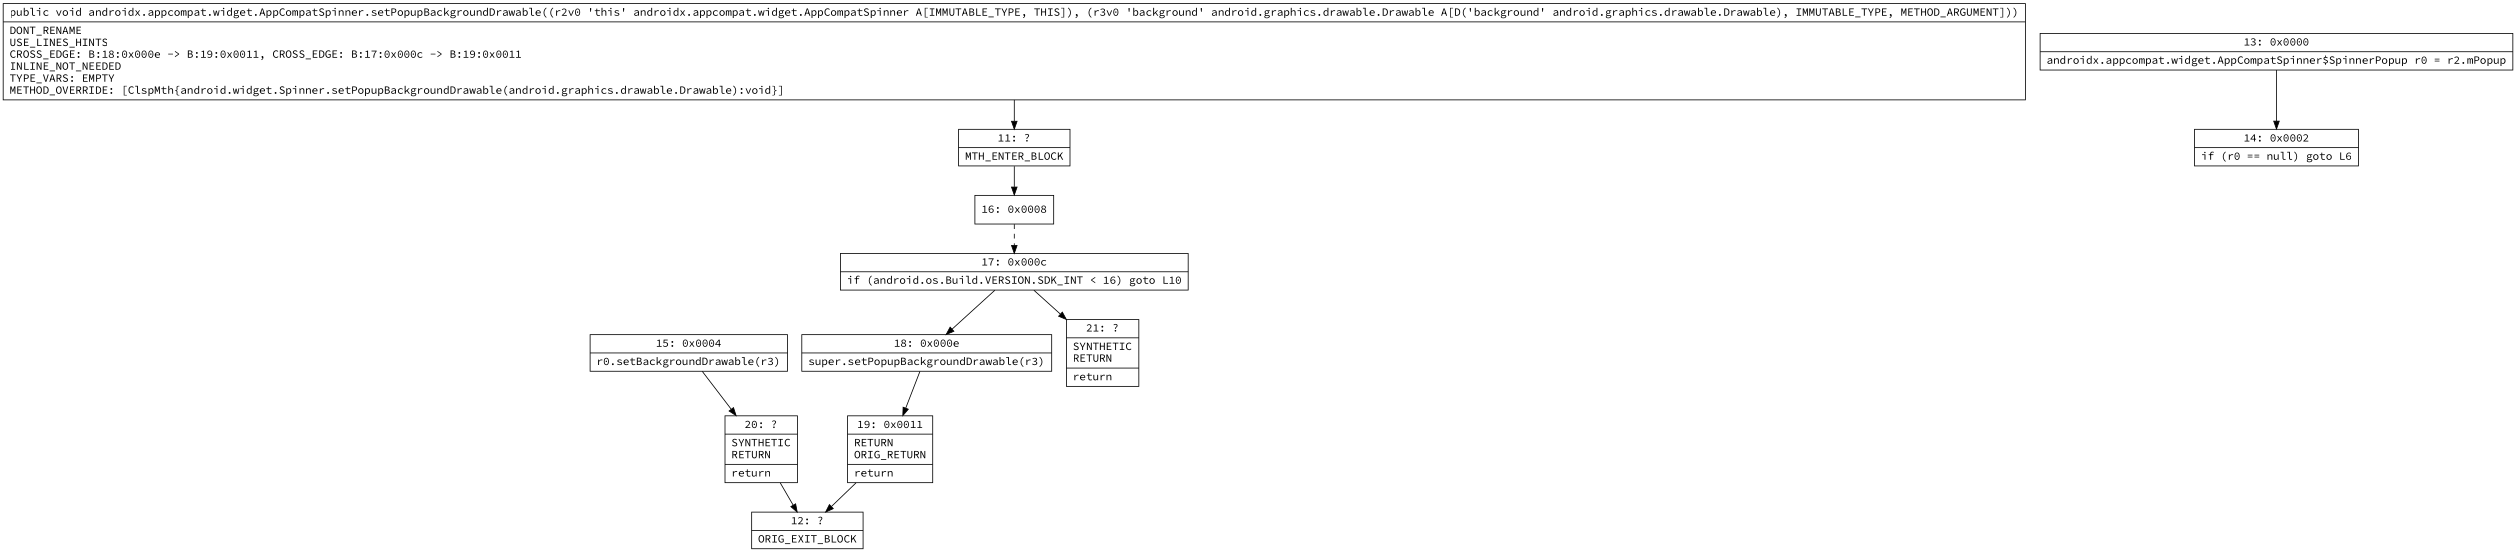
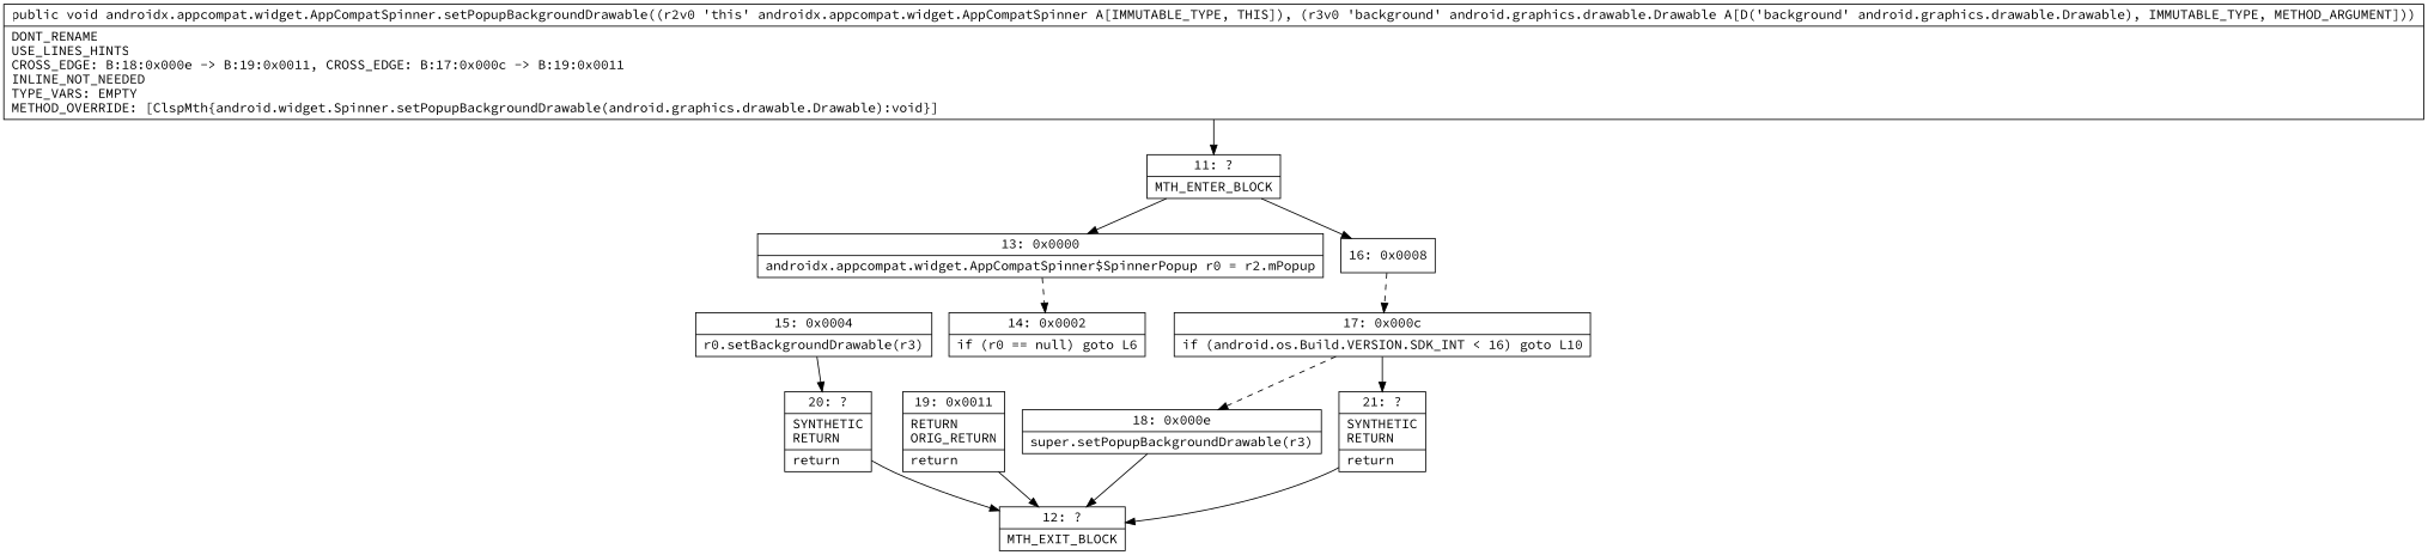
  digraph {
    fontname="Source Code Pro"
    node [fontname="Source Code Pro" shape=record]
    edge [fontname="Source Code Pro"]
    n1 [label="{11\:\ ?|MTH_ENTER_BLOCK\l}"]
    n2 [label="{13\:\ 0x0000|androidx.appcompat.widget.AppCompatSpinner$SpinnerPopup r0 = r2.mPopup\l}"]
    n3 [label="{16\:\ 0x0008}"]
    n4 [label="{14\:\ 0x0002|if (r0 == null) goto L6\l}"]
    n5 [label="{15\:\ 0x0004|r0.setBackgroundDrawable(r3)\l}"]
    n6 [label="{20\:\ ?|SYNTHETIC\lRETURN\l|return\l}"]
    n7 [label="{17\:\ 0x000c|if (android.os.Build.VERSION.SDK_INT \< 16) goto L10\l}"]
-   n8 [label="{12\:\ ?|ORIG_EXIT_BLOCK\l}"]
+   n8 [label="{12\:\ ?|MTH_EXIT_BLOCK\l}"]
    n9 [label="{18\:\ 0x000e|super.setPopupBackgroundDrawable(r3)\l}"]
    n10 [label="{21\:\ ?|SYNTHETIC\lRETURN\l|return\l}"]
    n11 [label="{19\:\ 0x0011|RETURN\lORIG_RETURN\l|return\l}"]
    n12 [label="{public void androidx.appcompat.widget.AppCompatSpinner.setPopupBackgroundDrawable((r2v0 'this' androidx.appcompat.widget.AppCompatSpinner A[IMMUTABLE_TYPE, THIS]), (r3v0 'background' android.graphics.drawable.Drawable A[D('background' android.graphics.drawable.Drawable), IMMUTABLE_TYPE, METHOD_ARGUMENT]))  | DONT_RENAME\lUSE_LINES_HINTS\lCROSS_EDGE: B:18:0x000e \-\> B:19:0x0011, CROSS_EDGE: B:17:0x000c \-\> B:19:0x0011\lINLINE_NOT_NEEDED\lTYPE_VARS: EMPTY\lMETHOD_OVERRIDE: [ClspMth\{android.widget.Spinner.setPopupBackgroundDrawable(android.graphics.drawable.Drawable):void\}]\l}"]
+   n1 -> n2
    n1 -> n3
-   n2 -> n4
+   n2 -> n4 [style=dashed]
    n3 -> n7 [style=dashed]
    n5 -> n6
    n6 -> n8
-   n7 -> n9 [style=solid]
+   n7 -> n9 [style=dashed]
    n7 -> n10
-   n9 -> n11
+   n9 -> n8
+   n10 -> n8
    n11 -> n8
    n12 -> n1
  }
